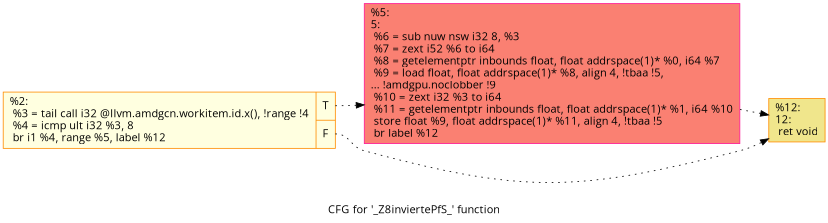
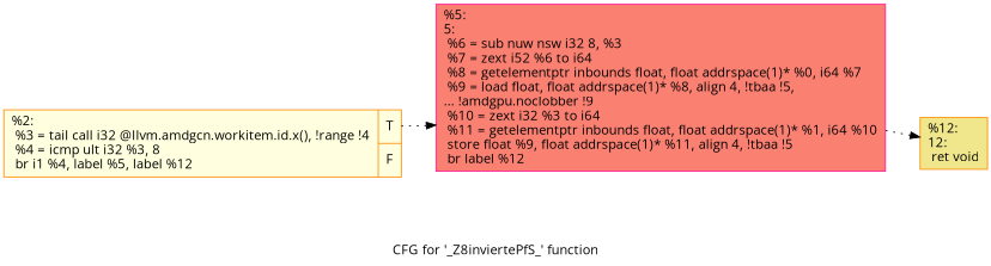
  digraph {
    fontname="Open Sans"
    label="CFG for '_Z8inviertePfS_' function"
    rankdir=LR
    node [color=darkorange fontname="Open Sans" shape=record style=filled]
    edge [fontname="Open Sans" style=dotted]
-   n1 [fillcolor=lightyellow label="{%2:\l  %3 = tail call i32 @llvm.amdgcn.workitem.id.x(), !range !4\l  %4 = icmp ult i32 %3, 8\l  br i1 %4, range %5, label %12\l|{<s0>T|<s1>F}}"]
+   n1 [fillcolor=lightyellow label="{%2:\l  %3 = tail call i32 @llvm.amdgcn.workitem.id.x(), !range !4\l  %4 = icmp ult i32 %3, 8\l  br i1 %4, label %5, label %12\l|{<s0>T|<s1>F}}"]
    n2 [color=deeppink fillcolor=salmon label="{%5:\l5:                                                \l  %6 = sub nuw nsw i32 8, %3\l  %7 = zext i52 %6 to i64\l  %8 = getelementptr inbounds float, float addrspace(1)* %0, i64 %7\l  %9 = load float, float addrspace(1)* %8, align 4, !tbaa !5,\l... !amdgpu.noclobber !9\l  %10 = zext i32 %3 to i64\l  %11 = getelementptr inbounds float, float addrspace(1)* %1, i64 %10\l  store float %9, float addrspace(1)* %11, align 4, !tbaa !5\l  br label %12\l}"]
    n3 [fillcolor=khaki label="{%12:\l12:                                               \l  ret void\l}"]
    n1 -> n2 [tailport=s0]
-   n1 -> n3 [tailport=s1]
    n2 -> n3
  }
